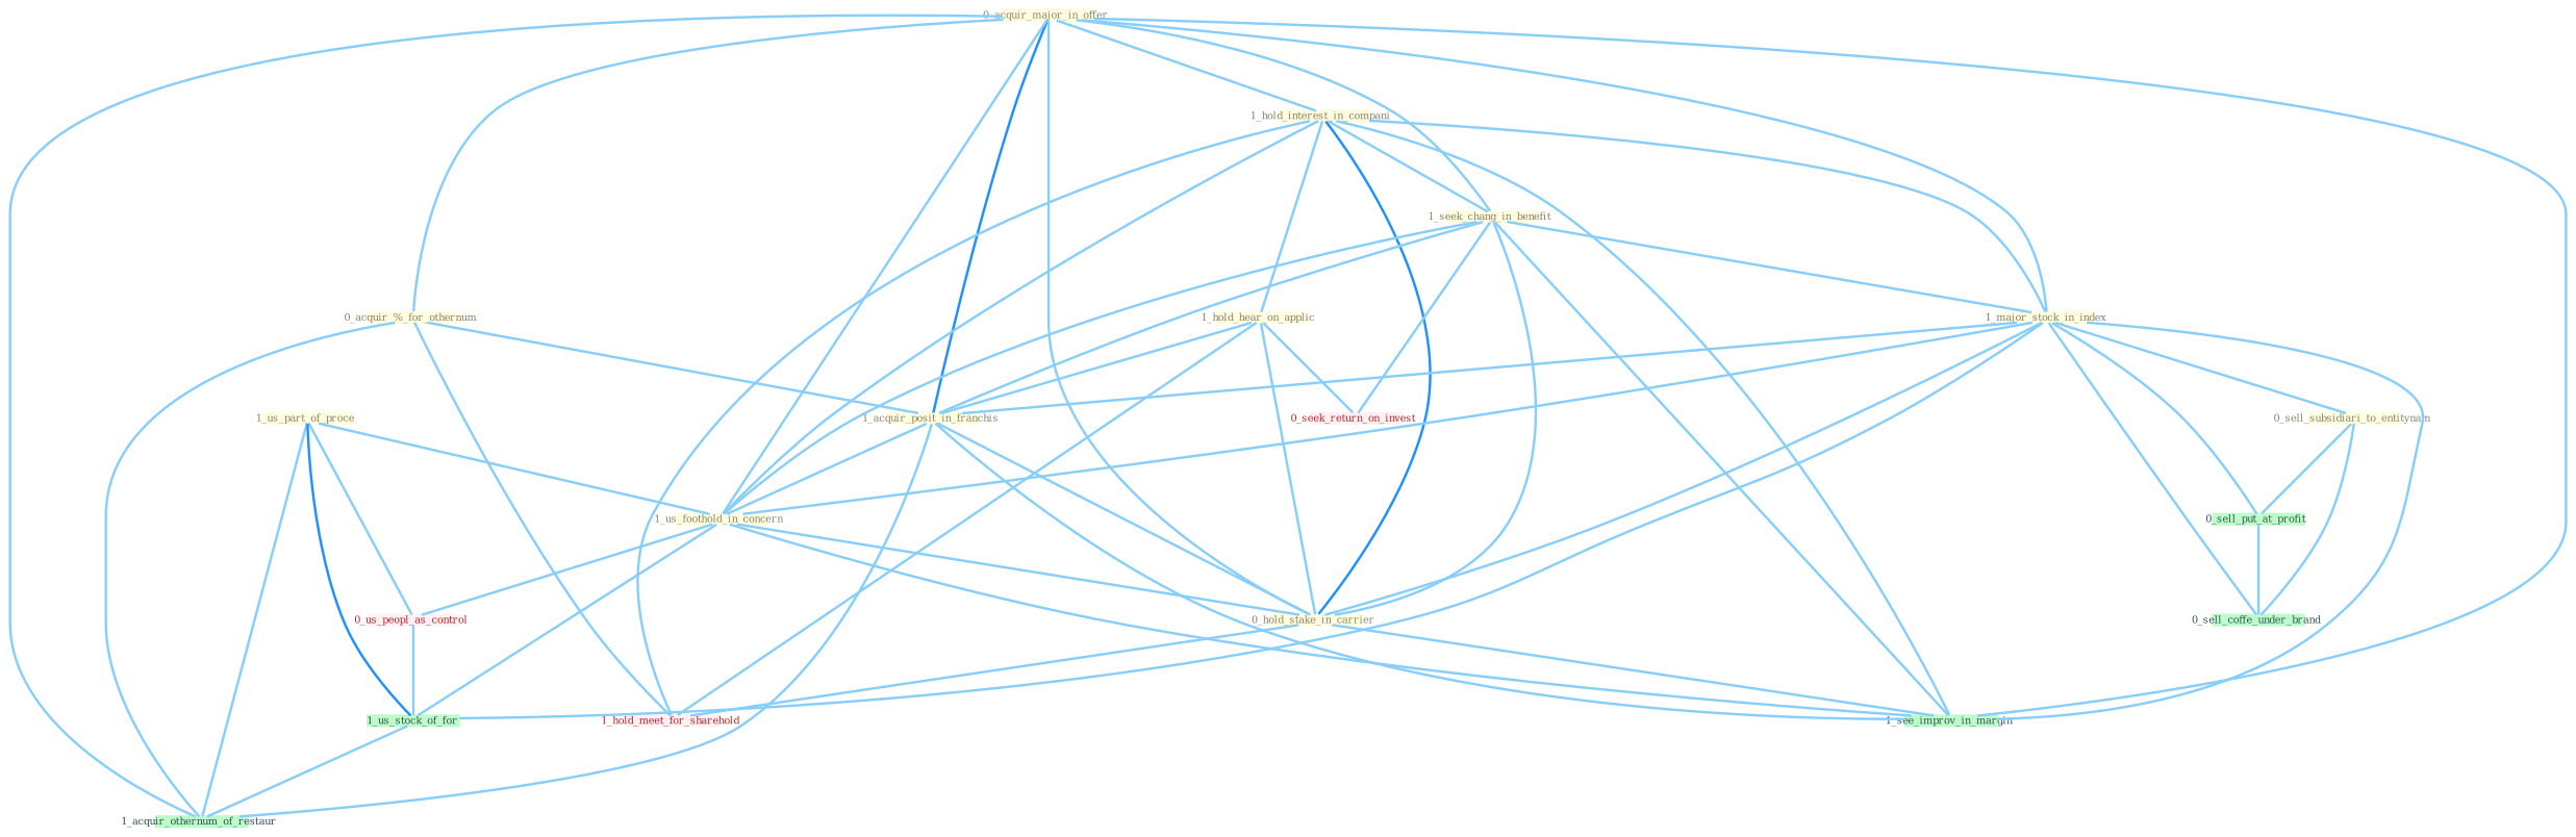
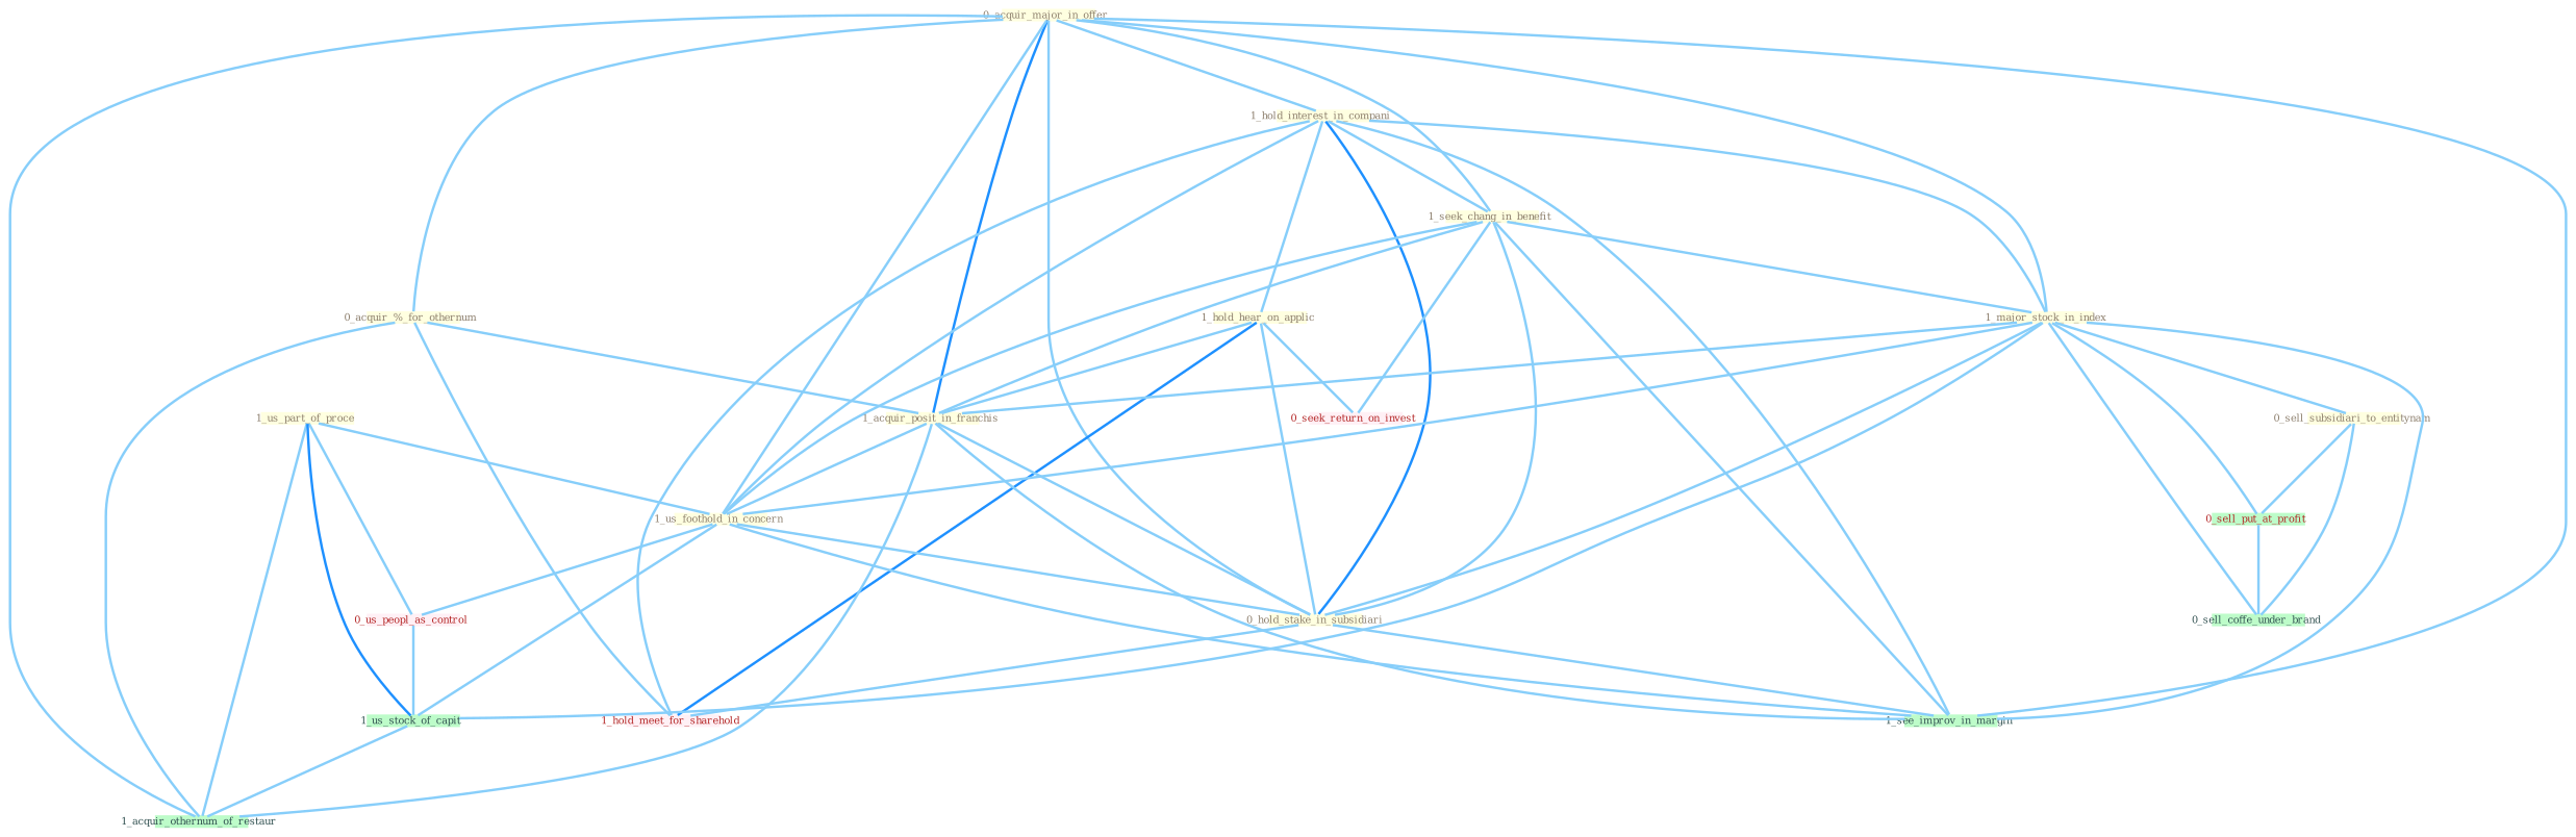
  graph {
    node [color="#ffffe0" fixedsize=true fontcolor="#8b7d6b" fontsize=4 shape=polygon style=filled]
    edge [color="#87cefa" w=1]
    "0_acquir_major_in_offer " [height=.06 width=.5]
    "1_hold_interest_in_compani " [height=.06 width=.5]
    "1_seek_chang_in_benefit " [height=.06 width=.5]
    "0_acquir_%_for_othernum " [height=.06 width=.5]
    "1_hold_hear_on_applic " [height=.06 width=.5]
    n6 [height=.06 label="1_major_stock_in_index" width=.5]
    "1_acquir_posit_in_franchis " [height=.06 width=.5]
    "1_us_part_of_proce " [height=.06 width=.5]
    "1_us_foothold_in_concern " [height=.06 width=.5]
    "0_sell_subsidiari_to_entitynam " [height=.06 width=.5]
-   "0_hold_stake_in_carrier " [height=.06 width=.5]
+   "0_hold_stake_in_carrier " [height=.06 width=.5 label="0_hold_stake_in_subsidiari"]
    "0_us_peopl_as_control " [color="#fff0f5" fontcolor="#b22222" height=.06 width=.5]
    "0_seek_return_on_invest " [color="#fff0f5" fontcolor="#b22222" height=.06 width=.5]
    "1_hold_meet_for_sharehold " [color="#fff0f5" fontcolor="#b22222" height=.06 width=.5]
    "1_see_improv_in_margin " [color="#BDFCC9" fontcolor="#2f4f4f" height=.06 width=.5]
    "1_acquir_othernum_of_restaur " [color="#BDFCC9" fontcolor="#2f4f4f" height=.06 width=.5]
-   "0_sell_put_at_profit " [color="#BDFCC9" fontcolor="#2f4f4f" height=.06 width=.5]
-   "1_us_stock_of_capit " [color="#BDFCC9" fontcolor="#2f4f4f" height=.06 width=.5 label="1_us_stock_of_for"]
+   "0_sell_put_at_profit " [color="#BDFCC9" fontcolor="#b22222" height=.06 width=.5]
+   "1_us_stock_of_capit " [color="#BDFCC9" fontcolor="#2f4f4f" height=.06 width=.5]
    "0_sell_coffe_under_brand " [color="#BDFCC9" fontcolor="#2f4f4f" height=.06 width=.5]
    subgraph sub_1 {
      "0_acquir_major_in_offer "
      "1_hold_interest_in_compani "
      "1_seek_chang_in_benefit "
      "0_acquir_%_for_othernum "
      "1_hold_hear_on_applic "
      n6
      "1_acquir_posit_in_franchis "
      "1_us_part_of_proce "
      "1_us_foothold_in_concern "
      "0_sell_subsidiari_to_entitynam "
      "0_hold_stake_in_carrier "
    }
    subgraph sub_2 {
      "0_us_peopl_as_control "
      "0_seek_return_on_invest "
      "1_hold_meet_for_sharehold "
    }
    "0_acquir_major_in_offer " -- "1_hold_interest_in_compani "
    "0_acquir_major_in_offer " -- "1_seek_chang_in_benefit "
    "0_acquir_major_in_offer " -- "0_acquir_%_for_othernum "
    "0_acquir_major_in_offer " -- n6
    "0_acquir_major_in_offer " -- "1_acquir_posit_in_franchis " [color="#1e90ff" w=2]
    "0_acquir_major_in_offer " -- "1_us_foothold_in_concern "
    "0_acquir_major_in_offer " -- "0_hold_stake_in_carrier "
    "0_acquir_major_in_offer " -- "1_see_improv_in_margin "
    "0_acquir_major_in_offer " -- "1_acquir_othernum_of_restaur "
    "1_hold_interest_in_compani " -- "1_seek_chang_in_benefit "
    "1_hold_interest_in_compani " -- "1_hold_hear_on_applic "
    "1_hold_interest_in_compani " -- n6
    "1_hold_interest_in_compani " -- "1_us_foothold_in_concern "
    "1_hold_interest_in_compani " -- "0_hold_stake_in_carrier " [color="#1e90ff" w=2]
    "1_hold_interest_in_compani " -- "1_hold_meet_for_sharehold "
    "1_hold_interest_in_compani " -- "1_see_improv_in_margin "
    "1_seek_chang_in_benefit " -- n6
    "1_seek_chang_in_benefit " -- "1_acquir_posit_in_franchis "
    "1_seek_chang_in_benefit " -- "1_us_foothold_in_concern "
    "1_seek_chang_in_benefit " -- "0_hold_stake_in_carrier "
    "1_seek_chang_in_benefit " -- "0_seek_return_on_invest "
    "1_seek_chang_in_benefit " -- "1_see_improv_in_margin "
    "0_acquir_%_for_othernum " -- "1_acquir_posit_in_franchis "
    "0_acquir_%_for_othernum " -- "1_hold_meet_for_sharehold "
    "0_acquir_%_for_othernum " -- "1_acquir_othernum_of_restaur "
    "1_hold_hear_on_applic " -- "1_acquir_posit_in_franchis "
    "1_hold_hear_on_applic " -- "0_hold_stake_in_carrier "
    "1_hold_hear_on_applic " -- "0_seek_return_on_invest "
-   "1_hold_hear_on_applic " -- "1_hold_meet_for_sharehold "
+   "1_hold_hear_on_applic " -- "1_hold_meet_for_sharehold " [color="#1e90ff"]
    n6 -- "1_acquir_posit_in_franchis "
    n6 -- "1_us_foothold_in_concern "
    n6 -- "0_sell_subsidiari_to_entitynam "
    n6 -- "0_hold_stake_in_carrier "
    n6 -- "1_see_improv_in_margin "
    n6 -- "0_sell_put_at_profit "
    n6 -- "1_us_stock_of_capit "
    n6 -- "0_sell_coffe_under_brand "
    "1_acquir_posit_in_franchis " -- "1_us_foothold_in_concern "
    "1_acquir_posit_in_franchis " -- "0_hold_stake_in_carrier "
    "1_acquir_posit_in_franchis " -- "1_see_improv_in_margin "
    "1_acquir_posit_in_franchis " -- "1_acquir_othernum_of_restaur "
    "1_us_part_of_proce " -- "1_us_foothold_in_concern "
    "1_us_part_of_proce " -- "0_us_peopl_as_control "
    "1_us_part_of_proce " -- "1_acquir_othernum_of_restaur "
    "1_us_part_of_proce " -- "1_us_stock_of_capit " [color="#1e90ff" w=2]
    "1_us_foothold_in_concern " -- "0_hold_stake_in_carrier "
    "1_us_foothold_in_concern " -- "0_us_peopl_as_control "
    "1_us_foothold_in_concern " -- "1_see_improv_in_margin "
    "1_us_foothold_in_concern " -- "1_us_stock_of_capit "
    "0_sell_subsidiari_to_entitynam " -- "0_sell_put_at_profit "
    "0_sell_subsidiari_to_entitynam " -- "0_sell_coffe_under_brand "
    "0_hold_stake_in_carrier " -- "1_hold_meet_for_sharehold "
    "0_hold_stake_in_carrier " -- "1_see_improv_in_margin "
    "0_us_peopl_as_control " -- "1_us_stock_of_capit "
    "0_sell_put_at_profit " -- "0_sell_coffe_under_brand "
    "1_us_stock_of_capit " -- "1_acquir_othernum_of_restaur "
  }
